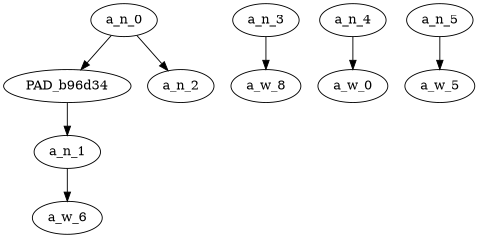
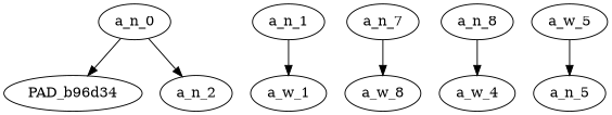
  strict digraph {
    node [div_dir=1 index=0 level=1 text_span="[0]" value=0.24242131]
    a_n_0 [level=3 text_span="[0, 1, 2, 3]" value=1.00000004]
    n2 [div_dir=-1 label=PAD_b96d34 level=2]
    a_n_2 [index=1 level=2 text_span="[1, 2, 3]" value=0.75616103]
    a_n_1 [div_dir=-1]
-   a_w_1 [div_dir=0 level=0 value="<user>" label=a_w_6]
-   a_n_3 [index=1 text_span="[1]" value=0.23038153]
+   a_w_1 [div_dir=0 level=0 value="<user>"]
+   a_n_3 [index=1 text_span="[1]" value=0.23038153 label=a_n_7]
    n7 [div_dir=0 index=1 label=a_w_8 level=0 text_span="[1]" value=not]
-   a_n_4 [index=2 text_span="[2]" value=0.28544645]
-   a_w_4 [div_dir=0 index=2 level=0 text_span="[2]" value=white label=a_w_0]
+   a_n_4 [index=2 text_span="[2]" value=0.28544645 label=a_n_8]
+   a_w_4 [div_dir=0 index=2 level=0 text_span="[2]" value=white]
    a_n_5 [index=3 text_span="[3]" value=0.23888329]
    a_w_5 [div_dir=0 index=3 level=0 text_span="[3]" value=again]
    a_n_0 -> n2
    a_n_0 -> a_n_2
-   n2 -> a_n_1
    a_n_1 -> a_w_1
    a_n_3 -> n7
    a_n_4 -> a_w_4
-   a_n_5 -> a_w_5
+   a_w_5 -> a_n_5
  }
